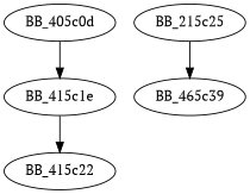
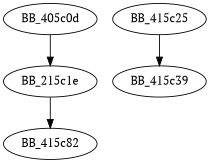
  digraph {
    fontname="PT Serif"
    node [fontname="PT Serif"]
    edge [fontname="PT Serif"]
    n1 [label=BB_405c0d]
-   BB_415c1e
-   BB_415c22
-   BB_415c25 [label=BB_215c25]
-   BB_415c39 [label=BB_465c39]
+   BB_415c1e [label=BB_215c1e]
+   BB_415c22 [label=BB_415c82]
+   BB_415c25
+   BB_415c39
    n1 -> BB_415c1e
    BB_415c1e -> BB_415c22
    BB_415c25 -> BB_415c39
  }
